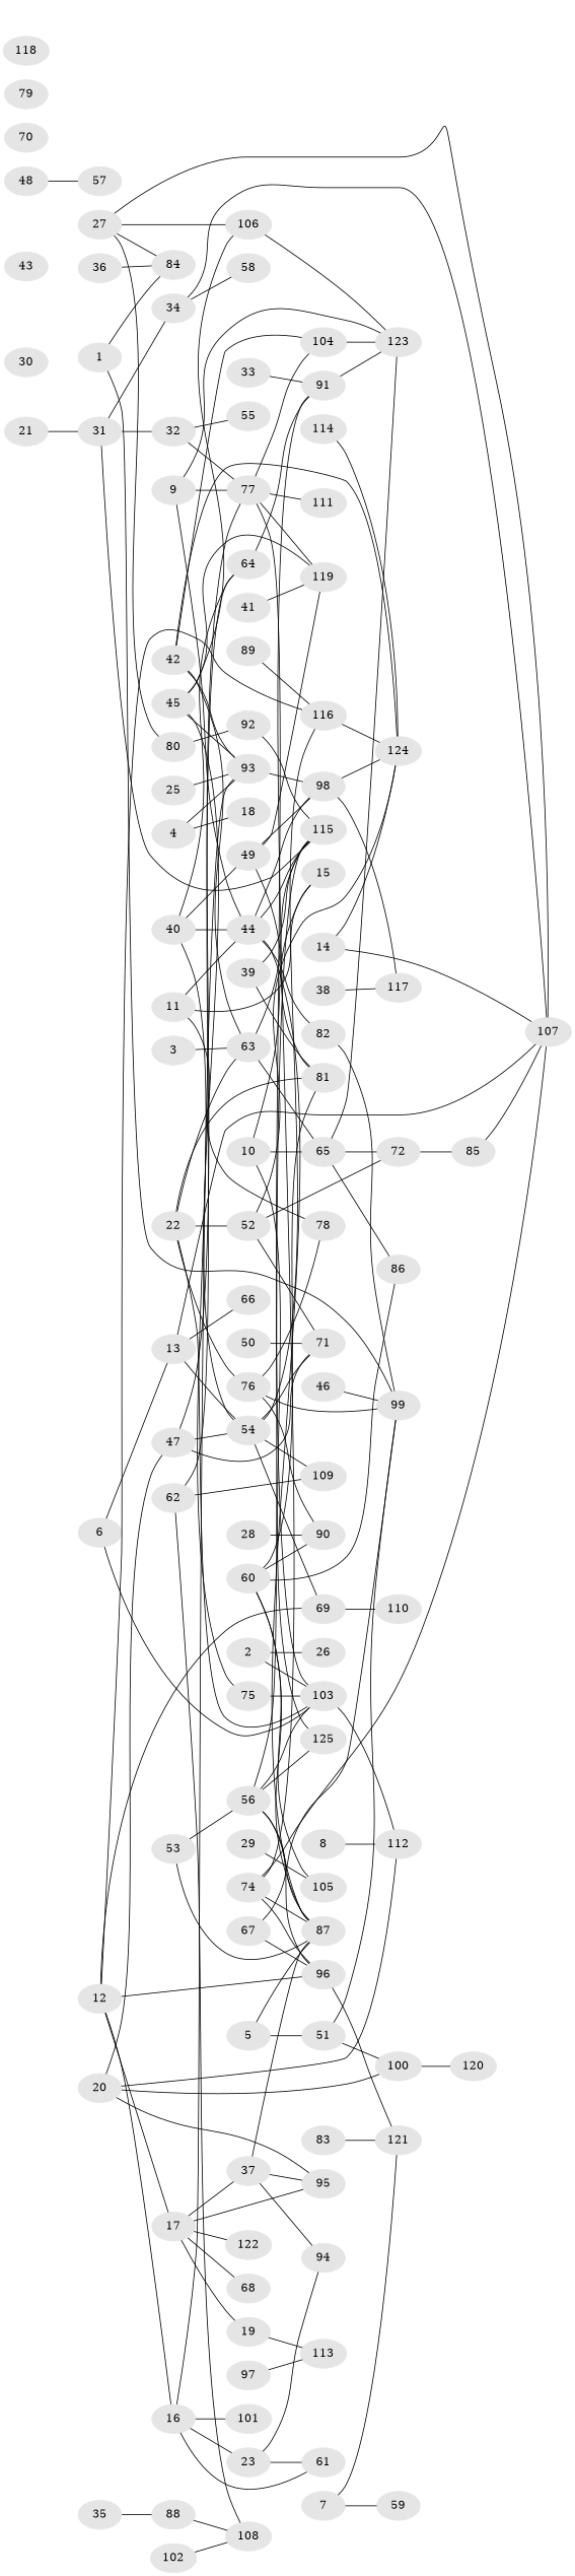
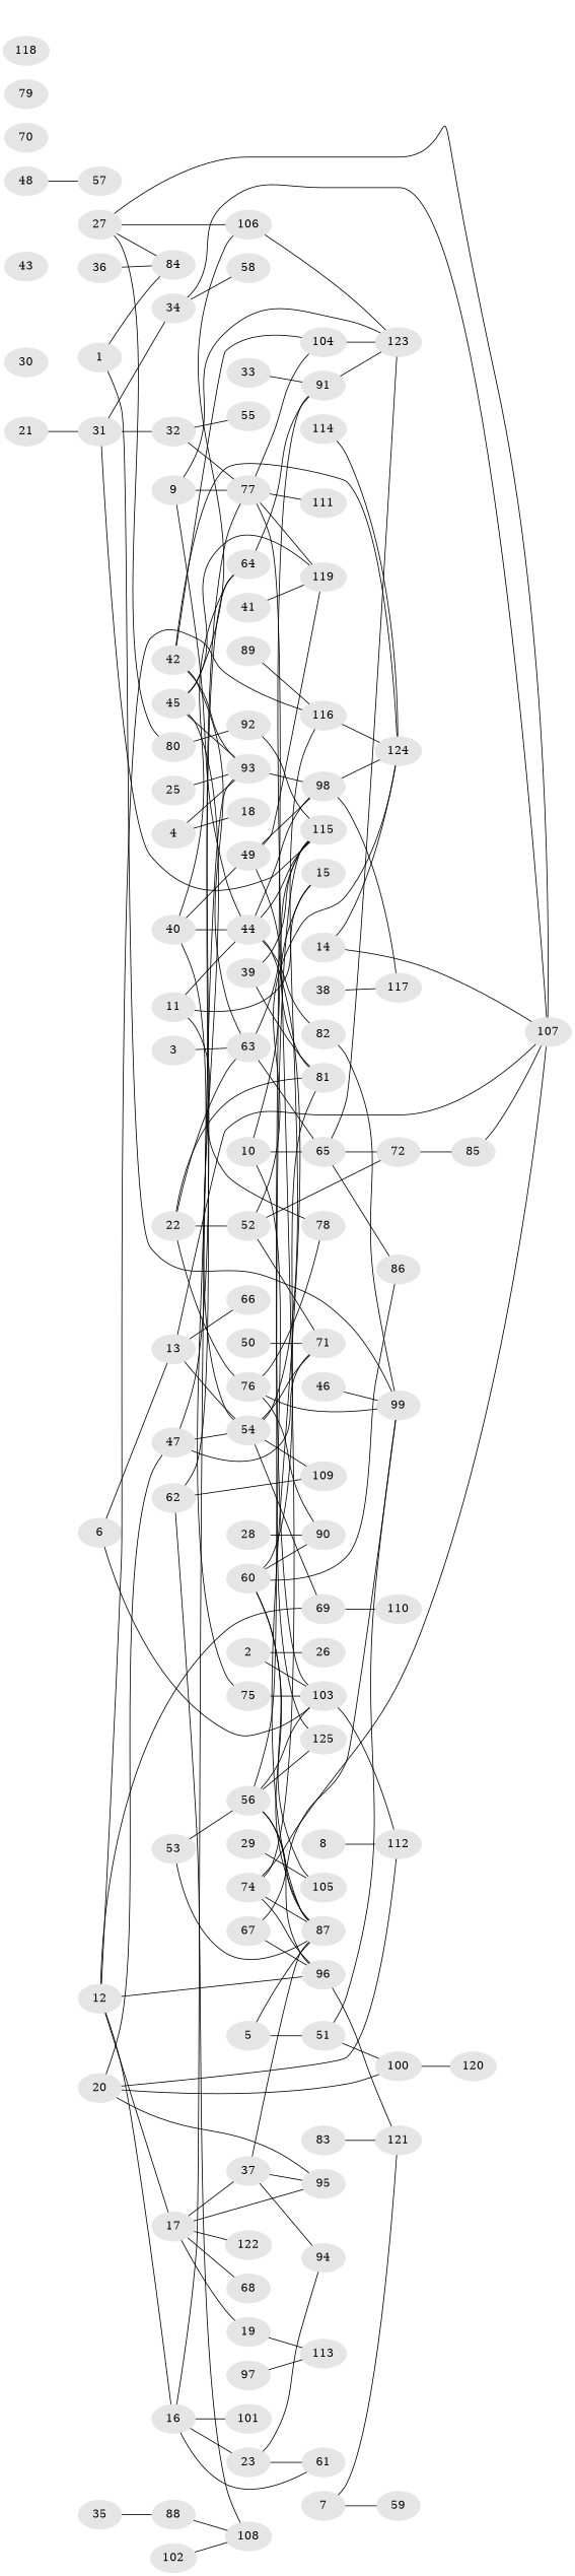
  graph {
    rankdir=LR
    node [color=gray90 style=filled]
    1
    84
    99
    2
    26
    103
    112
    3
    63
    65
    115
    4
    18
    93
    98
    5
    51
    87
    100
    6
    13
    54
    66
    107
    7
    59
    121
    8
    9
    44
    77
    123
    82
    119
    104
    111
    10
    15
    125
    72
    86
    11
    78
    12
    16
    17
    69
    96
    116
    23
    61
    101
    19
    37
    68
    95
    122
    110
    124
    71
    109
    14
    94
    113
    20
    47
    120
    21
    31
    32
    34
    22
    52
    76
    81
    90
    64
    91
    25
    27
    80
    106
    92
    28
    29
    105
    30
    55
    58
    33
    35
    88
    108
    36
    38
    117
    39
    40
    49
    75
    41
    42
    43
    45
    46
    48
    57
    50
    85
    53
    56
    60
    62
    67
    70
    74
    79
    83
    89
    97
    102
    114
    118
    1 -- 84
    1 -- 99
    2 -- 26
    2 -- 103
    103 -- 112
    3 -- 63
    63 -- 65
    63 -- 115
    65 -- 123
    65 -- 72
    65 -- 86
    4 -- 18
    4 -- 93
    93 -- 98
    98 -- 124
    98 -- 117
    5 -- 51
    5 -- 87
    51 -- 99
    51 -- 100
    100 -- 120
    6 -- 103
    6 -- 13
    13 -- 54
    13 -- 66
    13 -- 107
    54 -- 69
    54 -- 116
    54 -- 71
    54 -- 109
    7 -- 59
    7 -- 121
    8 -- 112
    9 -- 44
    9 -- 77
    9 -- 123
    44 -- 115
    44 -- 98
    44 -- 87
    44 -- 82
    77 -- 103
    77 -- 119
    77 -- 104
    77 -- 111
    82 -- 99
    104 -- 123
    10 -- 65
    10 -- 15
    10 -- 125
    72 -- 85
    11 -- 44
    11 -- 15
    11 -- 78
    12 -- 16
    12 -- 17
    12 -- 69
    12 -- 96
    12 -- 116
    16 -- 93
    16 -- 23
    16 -- 61
    16 -- 101
    17 -- 19
    17 -- 37
    17 -- 68
    17 -- 95
    17 -- 122
    69 -- 110
    96 -- 121
    116 -- 124
    23 -- 61
    23 -- 94
    19 -- 113
    37 -- 87
    37 -- 95
    37 -- 94
    14 -- 107
    14 -- 124
    20 -- 112
    20 -- 100
    20 -- 95
    20 -- 47
    47 -- 54
    47 -- 77
    47 -- 71
    21 -- 31
    31 -- 115
    31 -- 32
    31 -- 34
    32 -- 77
    32 -- 55
    34 -- 107
    34 -- 58
-   22 -- 103
    22 -- 63
    22 -- 52
    22 -- 76
    22 -- 81
    52 -- 72
    52 -- 124
    52 -- 71
    76 -- 99
    76 -- 78
    76 -- 90
    64 -- 91
    91 -- 123
    25 -- 93
    27 -- 84
    27 -- 107
    27 -- 80
    27 -- 106
    80 -- 92
    106 -- 123
    92 -- 115
    28 -- 90
    29 -- 105
    33 -- 91
    35 -- 88
    88 -- 108
    36 -- 84
    38 -- 117
    39 -- 115
    39 -- 81
    40 -- 44
    40 -- 64
    40 -- 49
    40 -- 75
    49 -- 98
    49 -- 119
    49 -- 81
    75 -- 103
    41 -- 119
    42 -- 63
    42 -- 93
    42 -- 104
    42 -- 124
    45 -- 93
    45 -- 54
    45 -- 119
    45 -- 106
    46 -- 99
    48 -- 57
    50 -- 71
    85 -- 107
    53 -- 87
    53 -- 56
    56 -- 103
    56 -- 115
    56 -- 87
    56 -- 125
    56 -- 96
    60 -- 87
    60 -- 86
    60 -- 81
    60 -- 90
    60 -- 105
    62 -- 109
    62 -- 64
    62 -- 108
    67 -- 99
    67 -- 96
    74 -- 87
    74 -- 107
    74 -- 96
    74 -- 91
    83 -- 121
    89 -- 116
    97 -- 113
    102 -- 108
    114 -- 124
  }
